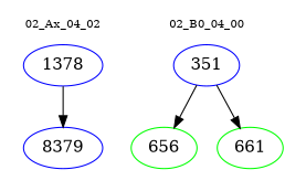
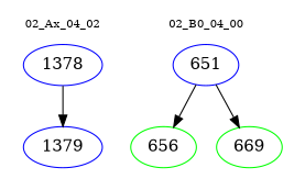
  digraph {
    node [color=blue]
    edge [color=black]
    n1 [label=1378]
-   n2 [label=8379]
-   n3 [label=351]
+   n2 [label=1379]
+   n3 [label=651]
    n4 [color=green label=656]
-   n5 [color=green label=661]
+   n5 [color=green label=669]
    subgraph cluster_1 {
      color=white
      fontsize=10
      label="02_Ax_04_02"
      n1
      n2
    }
    subgraph cluster_2 {
      color=white
      fontsize=10
      label="02_B0_04_00"
      n3
      n4
      n5
    }
    n1 -> n2
    n3 -> n4
    n3 -> n5
  }
